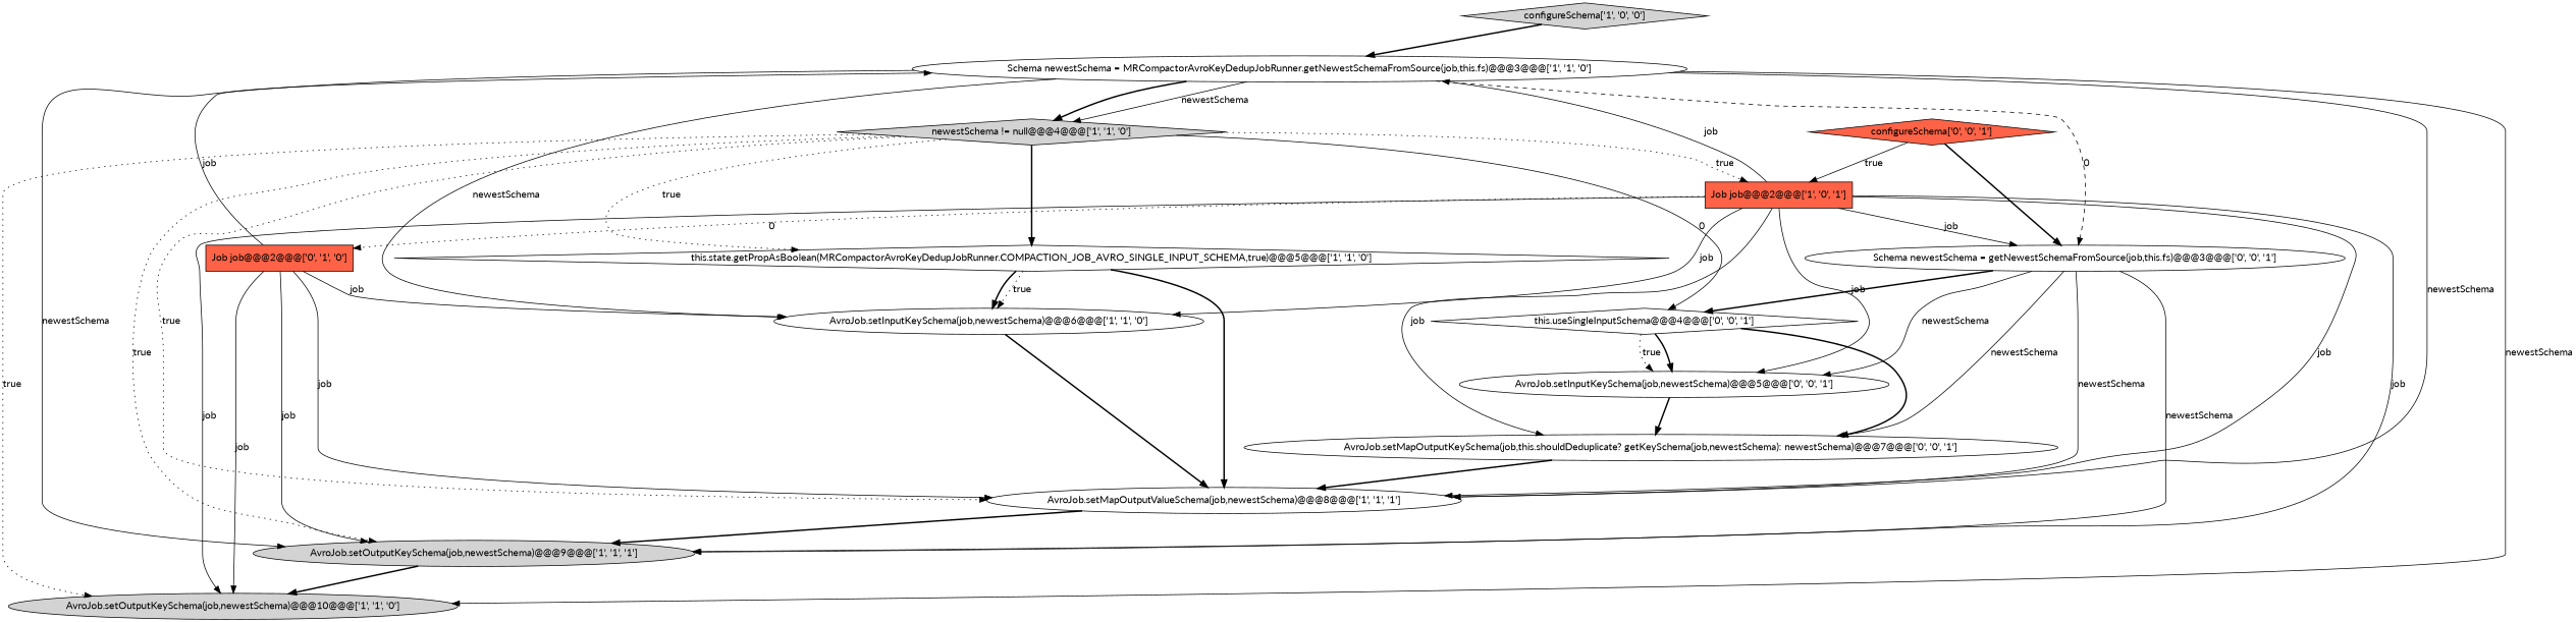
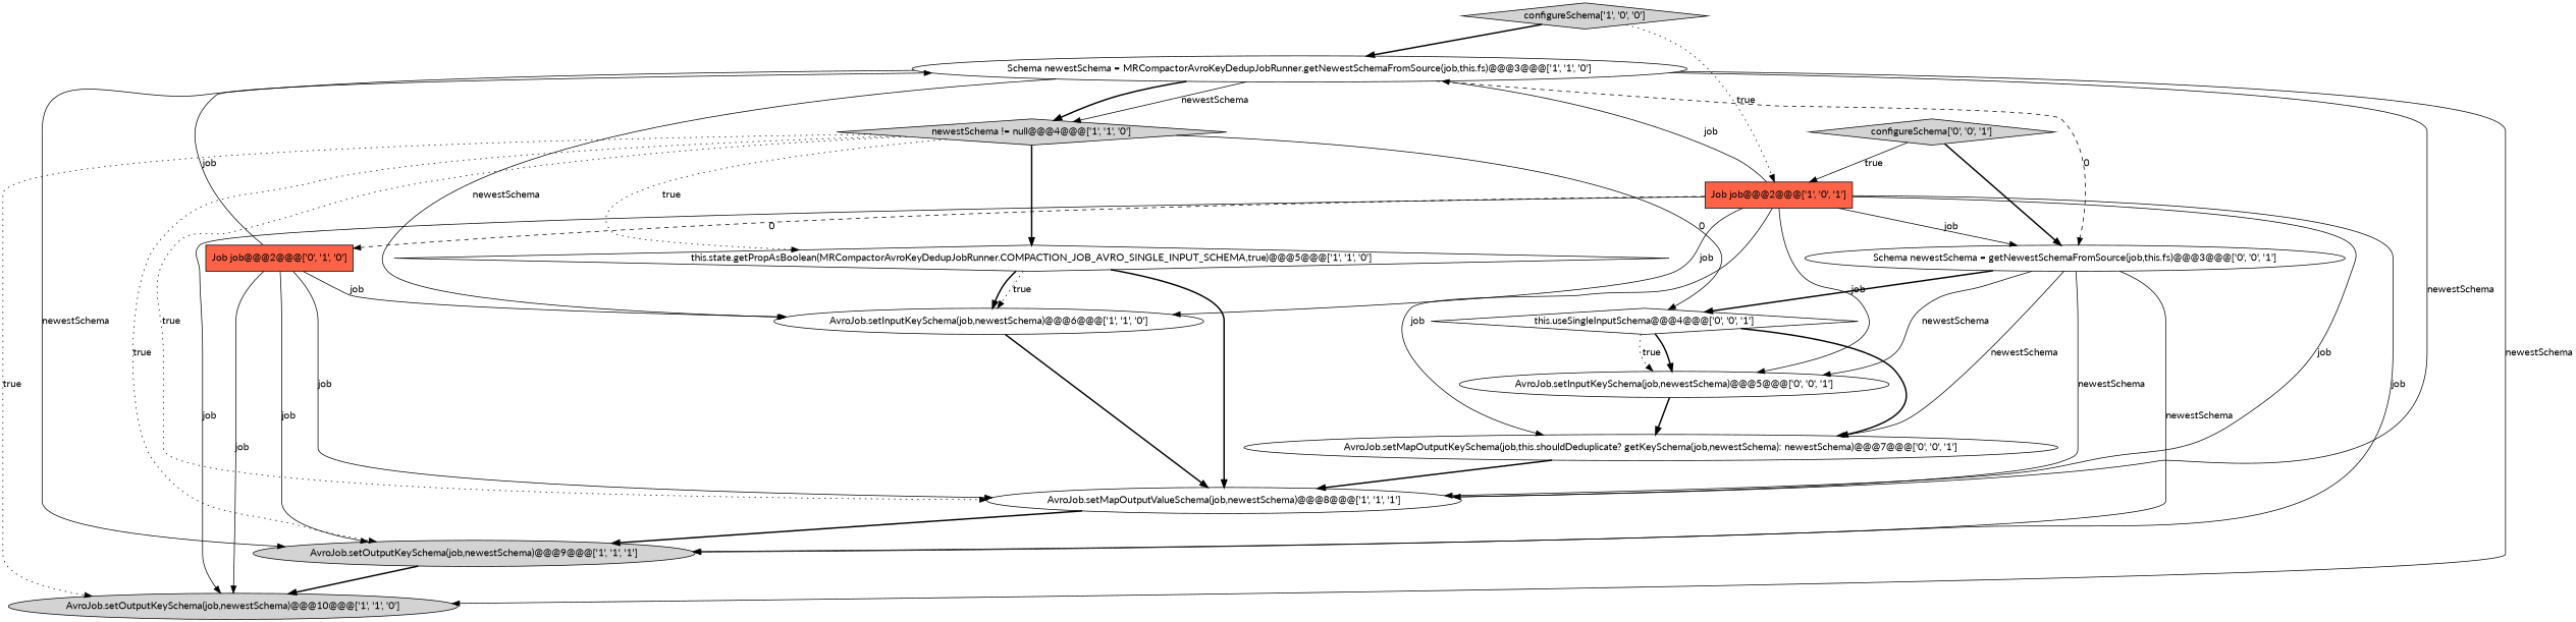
  digraph {
    fontname=Lato
    node [fillcolor=white fontname=Lato shape=ellipse style=filled]
    edge [fontname=Lato style=solid]
    n1 [label="Schema newestSchema = MRCompactorAvroKeyDedupJobRunner.getNewestSchemaFromSource(job,this.fs)@@@3@@@['1', '1', '0']"]
    n2 [label="AvroJob.setMapOutputValueSchema(job,newestSchema)@@@8@@@['1', '1', '1']"]
    n3 [label="AvroJob.setInputKeySchema(job,newestSchema)@@@6@@@['1', '1', '0']"]
    n4 [fillcolor=lightgray label="newestSchema != null@@@4@@@['1', '1', '0']" shape=diamond]
    n5 [label="Schema newestSchema = getNewestSchemaFromSource(job,this.fs)@@@3@@@['0', '0', '1']"]
    n6 [fillcolor=lightgray label="AvroJob.setOutputKeySchema(job,newestSchema)@@@10@@@['1', '1', '0']"]
    n7 [fillcolor=lightgray label="AvroJob.setOutputKeySchema(job,newestSchema)@@@9@@@['1', '1', '1']"]
    n8 [label="this.state.getPropAsBoolean(MRCompactorAvroKeyDedupJobRunner.COMPACTION_JOB_AVRO_SINGLE_INPUT_SCHEMA,true)@@@5@@@['1', '1', '0']" shape=diamond]
    n9 [label="this.useSingleInputSchema@@@4@@@['0', '0', '1']" shape=diamond]
    n10 [label="AvroJob.setMapOutputKeySchema(job,this.shouldDeduplicate? getKeySchema(job,newestSchema): newestSchema)@@@7@@@['0', '0', '1']"]
    n11 [label="AvroJob.setInputKeySchema(job,newestSchema)@@@5@@@['0', '0', '1']"]
    n12 [fillcolor=tomato label="Job job@@@2@@@['1', '0', '1']" shape=box]
    n13 [fillcolor=tomato label="Job job@@@2@@@['0', '1', '0']" shape=box]
    n14 [fillcolor=lightgray label="configureSchema['1', '0', '0']" shape=diamond]
-   n15 [fillcolor=tomato label="configureSchema['0', '0', '1']" shape=diamond]
+   n15 [fillcolor=lightgray label="configureSchema['0', '0', '1']" shape=diamond]
    n1 -> n2 [label=newestSchema]
    n1 -> n3 [label=newestSchema]
    n1 -> n4 [style=bold]
    n1 -> n4 [label=newestSchema]
    n1 -> n5 [label=0 style=dashed]
    n1 -> n6 [label=newestSchema]
    n1 -> n7 [label=newestSchema]
    n2 -> n7 [style=bold]
    n3 -> n2 [style=bold]
    n4 -> n2 [label=true style=dotted]
    n4 -> n6 [label=true style=dotted]
    n4 -> n7 [label=true style=dotted]
    n4 -> n8 [label=true style=dotted]
    n4 -> n8 [style=bold]
    n4 -> n9 [label=0]
    n5 -> n2 [label=newestSchema]
    n5 -> n7 [label=newestSchema]
    n5 -> n9 [style=bold]
    n5 -> n10 [label=newestSchema]
    n5 -> n11 [label=newestSchema]
    n7 -> n6 [style=bold]
    n8 -> n2 [style=bold]
    n8 -> n3 [label=true style=dotted]
    n8 -> n3 [style=bold]
    n9 -> n10 [style=bold]
    n9 -> n11 [style=bold]
    n9 -> n11 [label=true style=dotted]
    n10 -> n2 [style=bold]
    n11 -> n10 [style=bold]
    n12 -> n1 [label=job]
    n12 -> n2 [label=job]
    n12 -> n3 [label=job]
    n12 -> n5 [label=job]
    n12 -> n6 [label=job]
    n12 -> n7 [label=job]
    n12 -> n10 [label=job]
    n12 -> n11 [label=job]
-   n12 -> n13 [label=0 style=dotted]
+   n12 -> n13 [label=0 style=dashed]
    n13 -> n1 [label=job]
    n13 -> n2 [label=job]
    n13 -> n3 [label=job]
    n13 -> n6 [label=job]
    n13 -> n7 [label=job]
    n14 -> n1 [style=bold]
-   n4 -> n12 [label=true style=dotted]
+   n14 -> n12 [label=true style=dotted]
    n15 -> n5 [style=bold]
    n15 -> n12 [label=true]
  }
